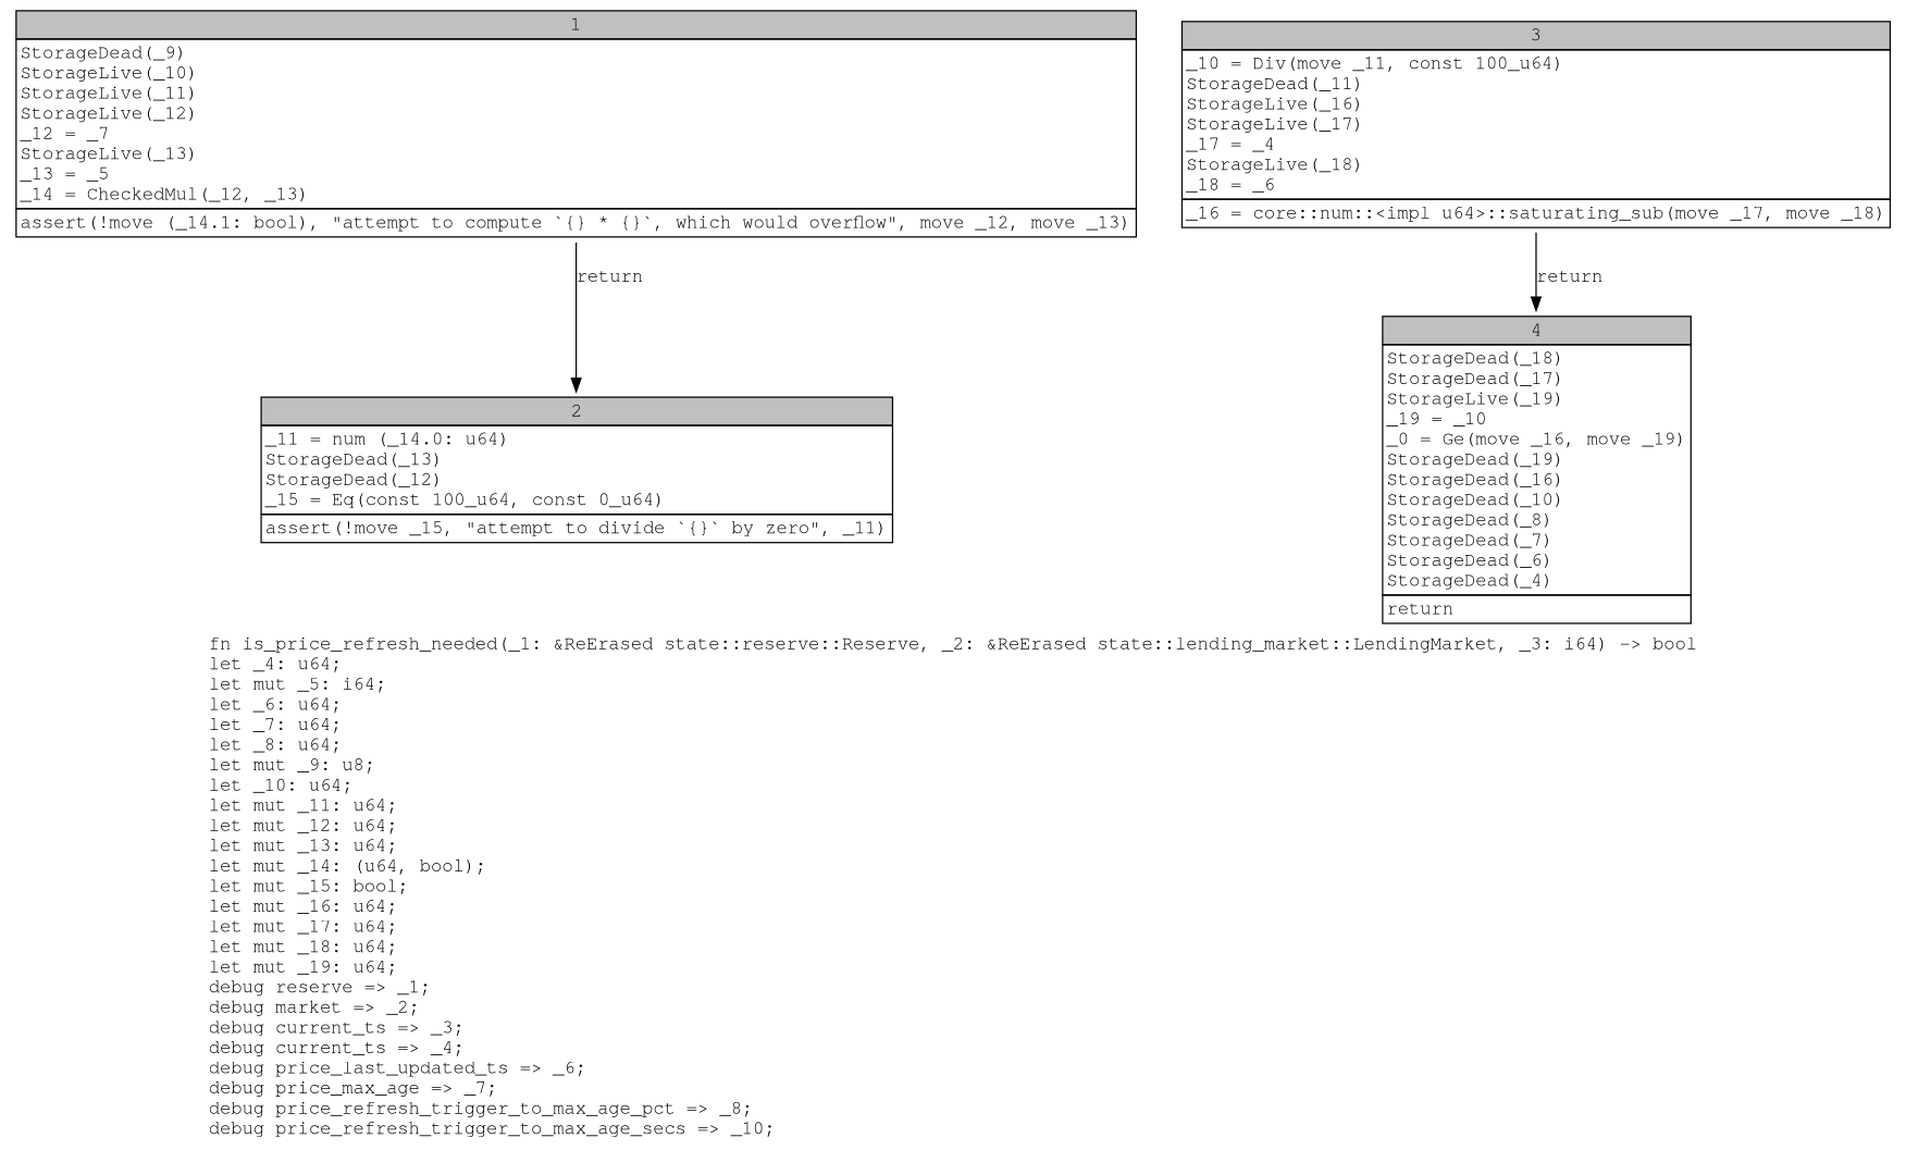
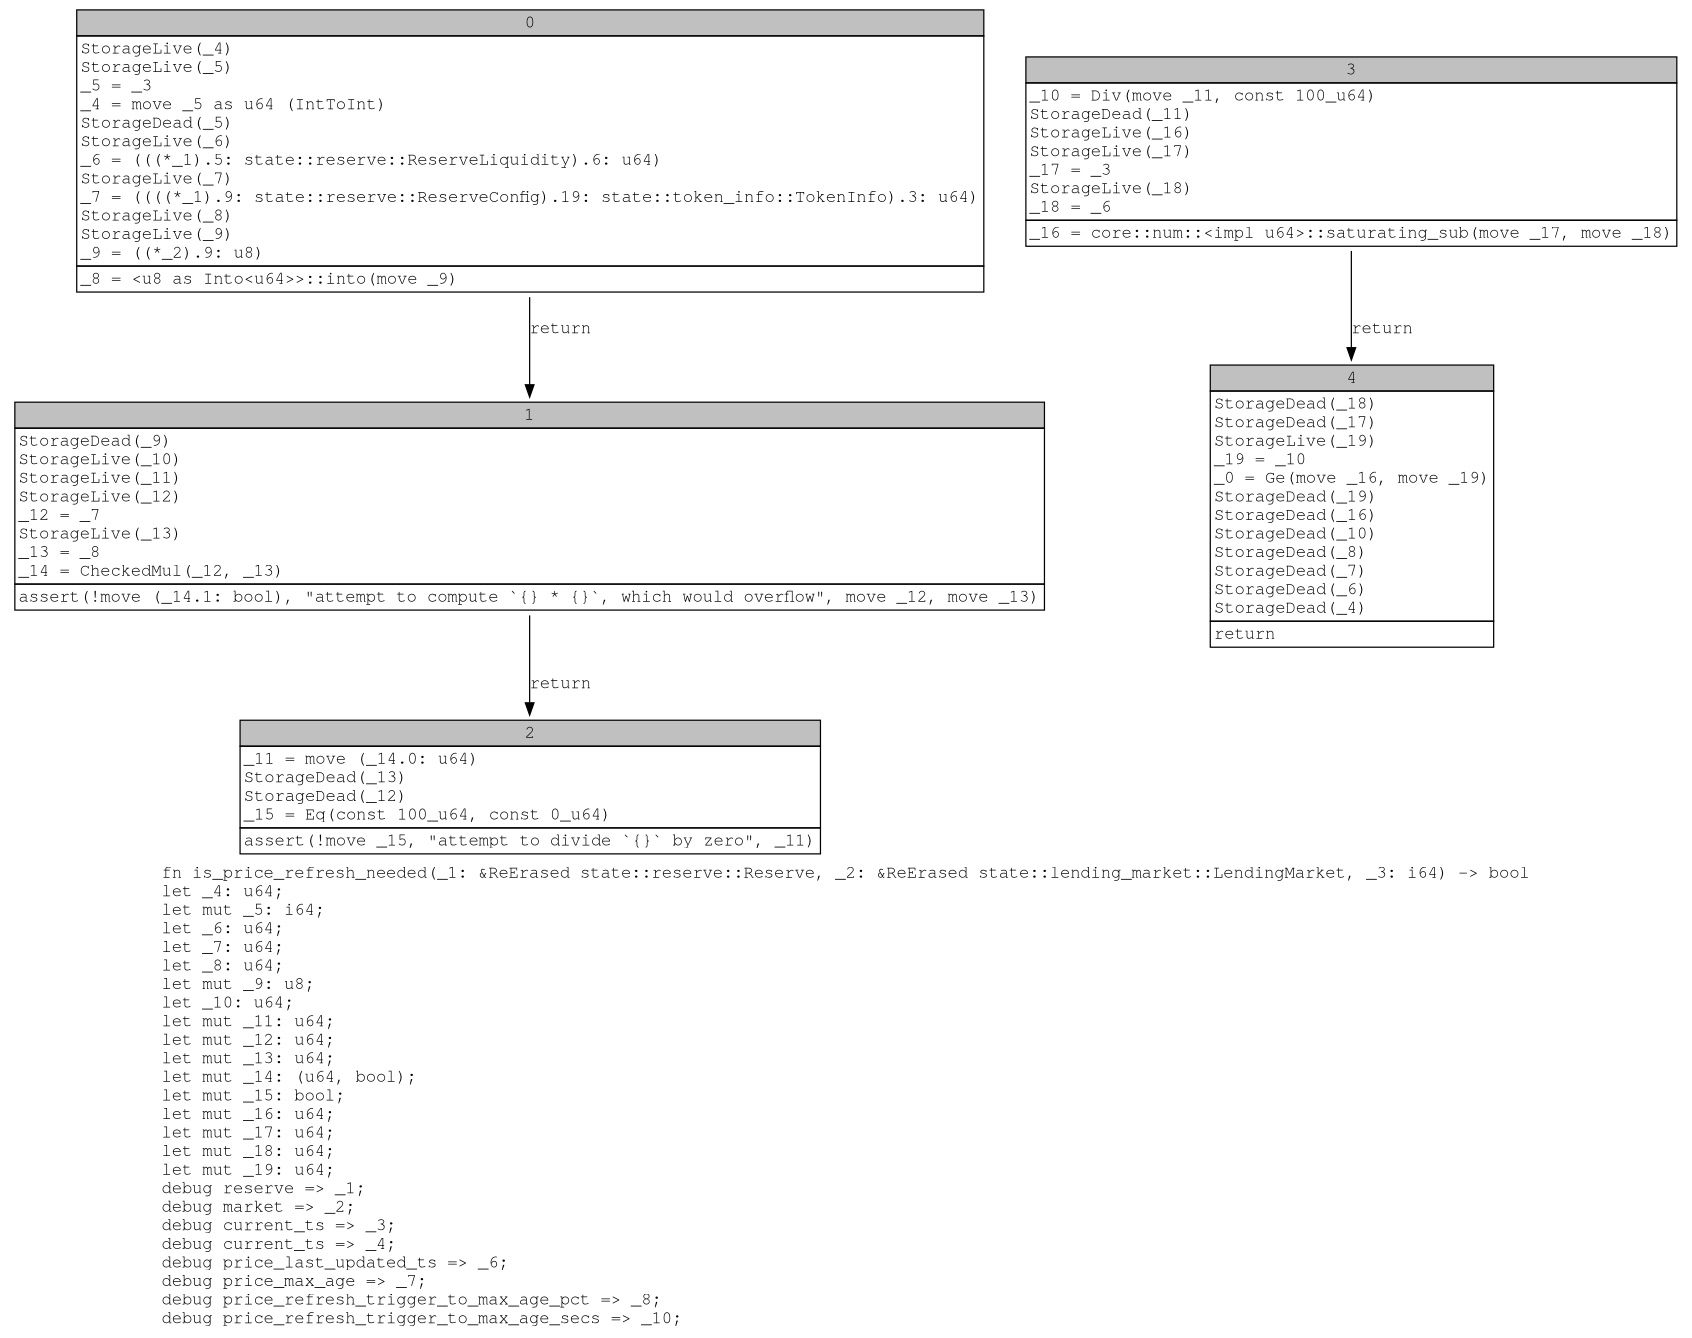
  digraph {
    fontname="Courier, monospace"
    label=<fn is_price_refresh_needed(_1: &amp;ReErased state::reserve::Reserve, _2: &amp;ReErased state::lending_market::LendingMarket, _3: i64) -&gt; bool<br align="left"/>let _4: u64;<br align="left"/>let mut _5: i64;<br align="left"/>let _6: u64;<br align="left"/>let _7: u64;<br align="left"/>let _8: u64;<br align="left"/>let mut _9: u8;<br align="left"/>let _10: u64;<br align="left"/>let mut _11: u64;<br align="left"/>let mut _12: u64;<br align="left"/>let mut _13: u64;<br align="left"/>let mut _14: (u64, bool);<br align="left"/>let mut _15: bool;<br align="left"/>let mut _16: u64;<br align="left"/>let mut _17: u64;<br align="left"/>let mut _18: u64;<br align="left"/>let mut _19: u64;<br align="left"/>debug reserve =&gt; _1;<br align="left"/>debug market =&gt; _2;<br align="left"/>debug current_ts =&gt; _3;<br align="left"/>debug current_ts =&gt; _4;<br align="left"/>debug price_last_updated_ts =&gt; _6;<br align="left"/>debug price_max_age =&gt; _7;<br align="left"/>debug price_refresh_trigger_to_max_age_pct =&gt; _8;<br align="left"/>debug price_refresh_trigger_to_max_age_secs =&gt; _10;<br align="left"/>>
    node [fontname="Courier, monospace" shape=none]
    edge [fontname="Courier, monospace"]
-   n2 [label=<<table border="0" cellborder="1" cellspacing="0"><tr><td bgcolor="gray" align="center" colspan="1">1</td></tr><tr><td align="left" balign="left">StorageDead(_9)<br/>StorageLive(_10)<br/>StorageLive(_11)<br/>StorageLive(_12)<br/>_12 = _7<br/>StorageLive(_13)<br/>_13 = _5<br/>_14 = CheckedMul(_12, _13)<br/></td></tr><tr><td align="left">assert(!move (_14.1: bool), &quot;attempt to compute `{} * {}`, which would overflow&quot;, move _12, move _13)</td></tr></table>>]
-   n3 [label=<<table border="0" cellborder="1" cellspacing="0"><tr><td bgcolor="gray" align="center" colspan="1">2</td></tr><tr><td align="left" balign="left">_11 = num (_14.0: u64)<br/>StorageDead(_13)<br/>StorageDead(_12)<br/>_15 = Eq(const 100_u64, const 0_u64)<br/></td></tr><tr><td align="left">assert(!move _15, &quot;attempt to divide `{}` by zero&quot;, _11)</td></tr></table>>]
-   n4 [label=<<table border="0" cellborder="1" cellspacing="0"><tr><td bgcolor="gray" align="center" colspan="1">3</td></tr><tr><td align="left" balign="left">_10 = Div(move _11, const 100_u64)<br/>StorageDead(_11)<br/>StorageLive(_16)<br/>StorageLive(_17)<br/>_17 = _4<br/>StorageLive(_18)<br/>_18 = _6<br/></td></tr><tr><td align="left">_16 = core::num::&lt;impl u64&gt;::saturating_sub(move _17, move _18)</td></tr></table>>]
+   n1 [label=<<table border="0" cellborder="1" cellspacing="0"><tr><td bgcolor="gray" align="center" colspan="1">0</td></tr><tr><td align="left" balign="left">StorageLive(_4)<br/>StorageLive(_5)<br/>_5 = _3<br/>_4 = move _5 as u64 (IntToInt)<br/>StorageDead(_5)<br/>StorageLive(_6)<br/>_6 = (((*_1).5: state::reserve::ReserveLiquidity).6: u64)<br/>StorageLive(_7)<br/>_7 = ((((*_1).9: state::reserve::ReserveConfig).19: state::token_info::TokenInfo).3: u64)<br/>StorageLive(_8)<br/>StorageLive(_9)<br/>_9 = ((*_2).9: u8)<br/></td></tr><tr><td align="left">_8 = &lt;u8 as Into&lt;u64&gt;&gt;::into(move _9)</td></tr></table>>]
+   n2 [label=<<table border="0" cellborder="1" cellspacing="0"><tr><td bgcolor="gray" align="center" colspan="1">1</td></tr><tr><td align="left" balign="left">StorageDead(_9)<br/>StorageLive(_10)<br/>StorageLive(_11)<br/>StorageLive(_12)<br/>_12 = _7<br/>StorageLive(_13)<br/>_13 = _8<br/>_14 = CheckedMul(_12, _13)<br/></td></tr><tr><td align="left">assert(!move (_14.1: bool), &quot;attempt to compute `{} * {}`, which would overflow&quot;, move _12, move _13)</td></tr></table>>]
+   n3 [label=<<table border="0" cellborder="1" cellspacing="0"><tr><td bgcolor="gray" align="center" colspan="1">2</td></tr><tr><td align="left" balign="left">_11 = move (_14.0: u64)<br/>StorageDead(_13)<br/>StorageDead(_12)<br/>_15 = Eq(const 100_u64, const 0_u64)<br/></td></tr><tr><td align="left">assert(!move _15, &quot;attempt to divide `{}` by zero&quot;, _11)</td></tr></table>>]
+   n4 [label=<<table border="0" cellborder="1" cellspacing="0"><tr><td bgcolor="gray" align="center" colspan="1">3</td></tr><tr><td align="left" balign="left">_10 = Div(move _11, const 100_u64)<br/>StorageDead(_11)<br/>StorageLive(_16)<br/>StorageLive(_17)<br/>_17 = _3<br/>StorageLive(_18)<br/>_18 = _6<br/></td></tr><tr><td align="left">_16 = core::num::&lt;impl u64&gt;::saturating_sub(move _17, move _18)</td></tr></table>>]
    n5 [label=<<table border="0" cellborder="1" cellspacing="0"><tr><td bgcolor="gray" align="center" colspan="1">4</td></tr><tr><td align="left" balign="left">StorageDead(_18)<br/>StorageDead(_17)<br/>StorageLive(_19)<br/>_19 = _10<br/>_0 = Ge(move _16, move _19)<br/>StorageDead(_19)<br/>StorageDead(_16)<br/>StorageDead(_10)<br/>StorageDead(_8)<br/>StorageDead(_7)<br/>StorageDead(_6)<br/>StorageDead(_4)<br/></td></tr><tr><td align="left">return</td></tr></table>>]
+   n1 -> n2 [label=return]
    n2 -> n3 [label=return]
    n4 -> n5 [label=return]
  }
